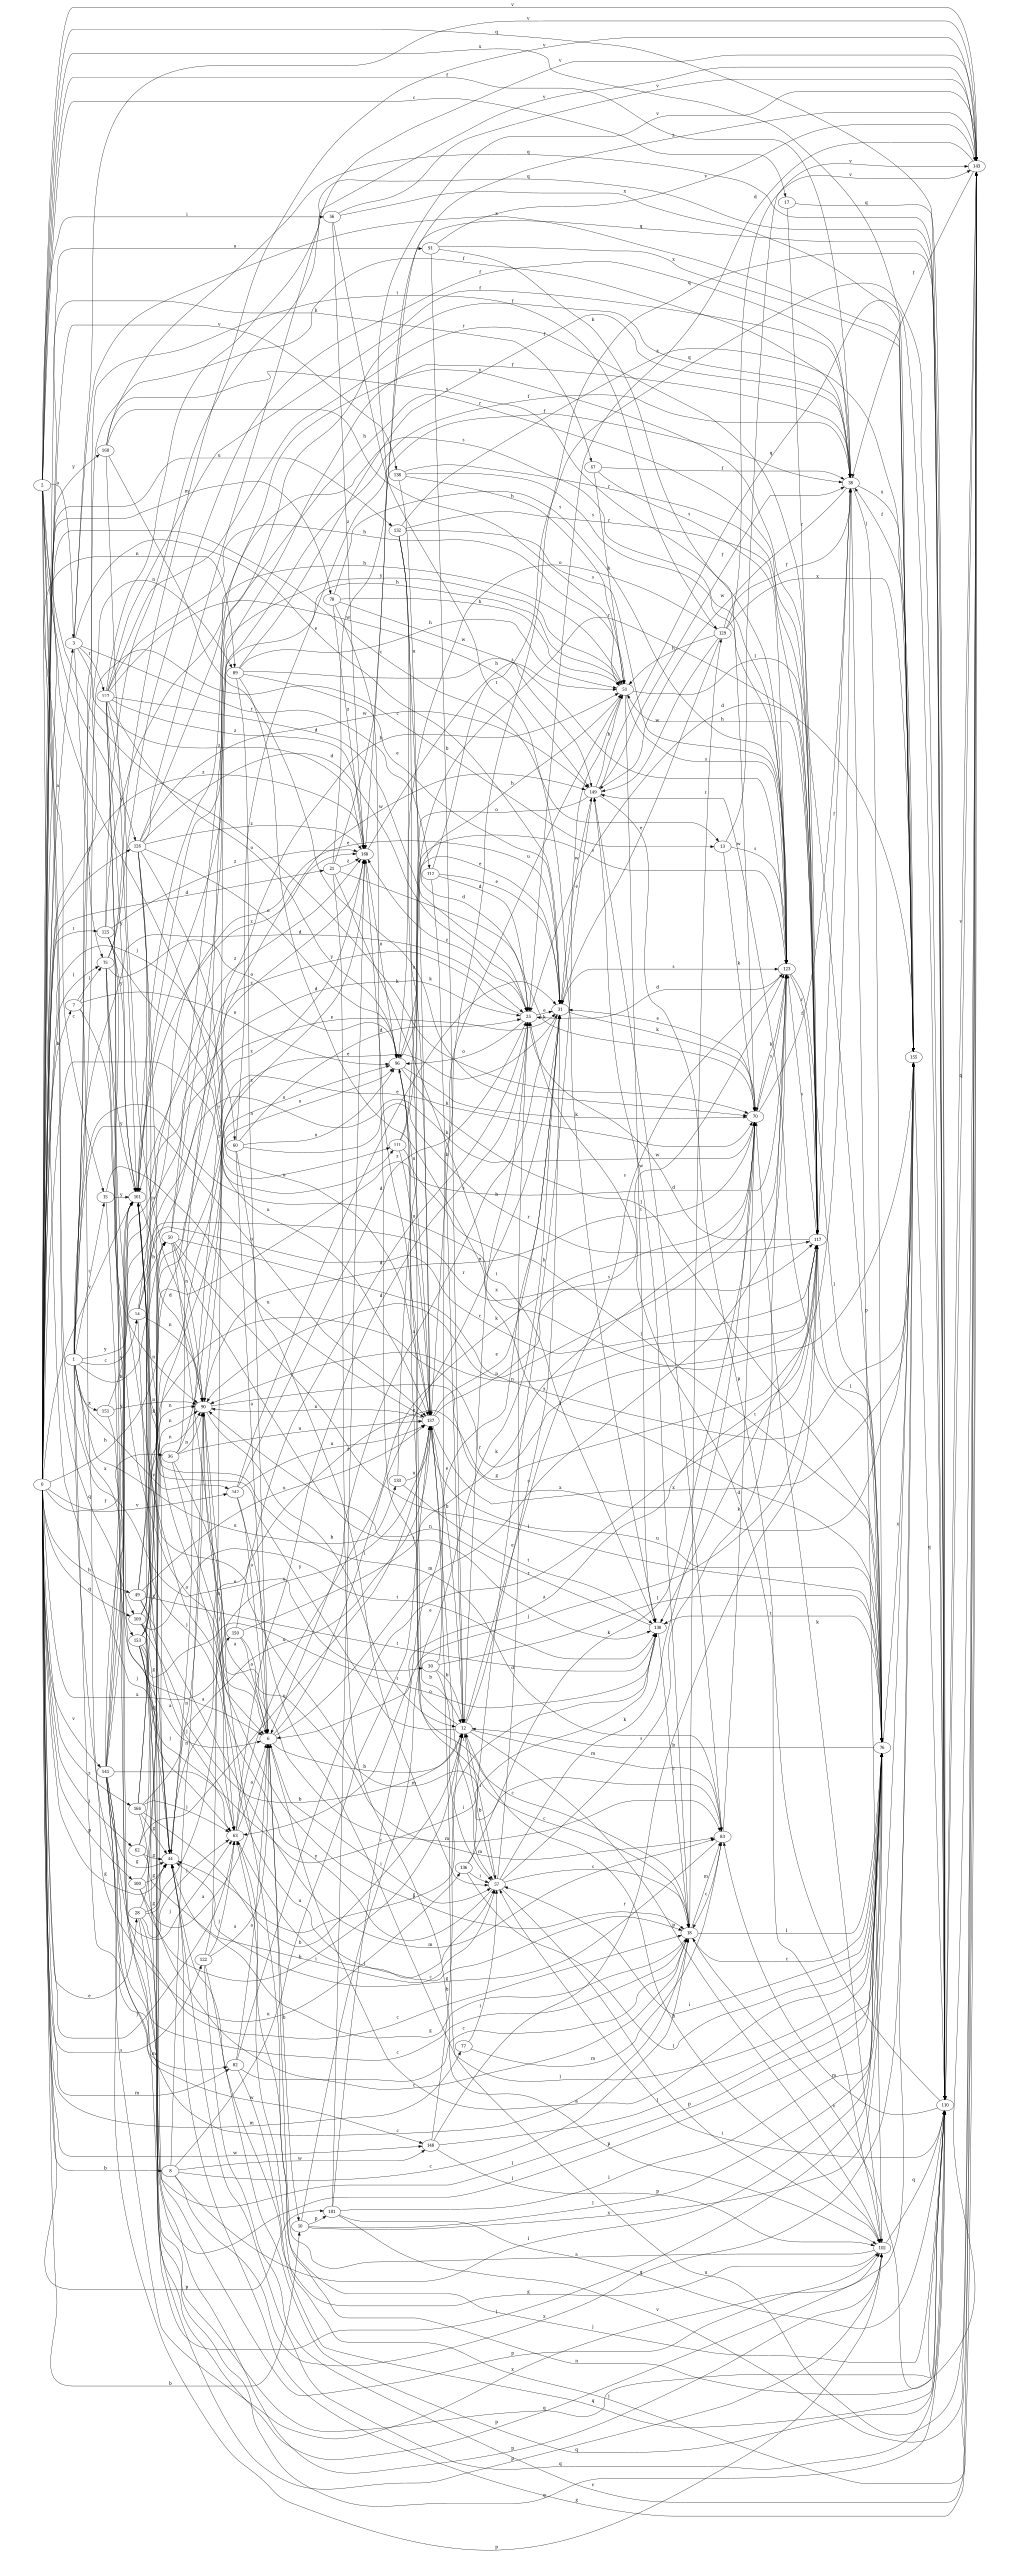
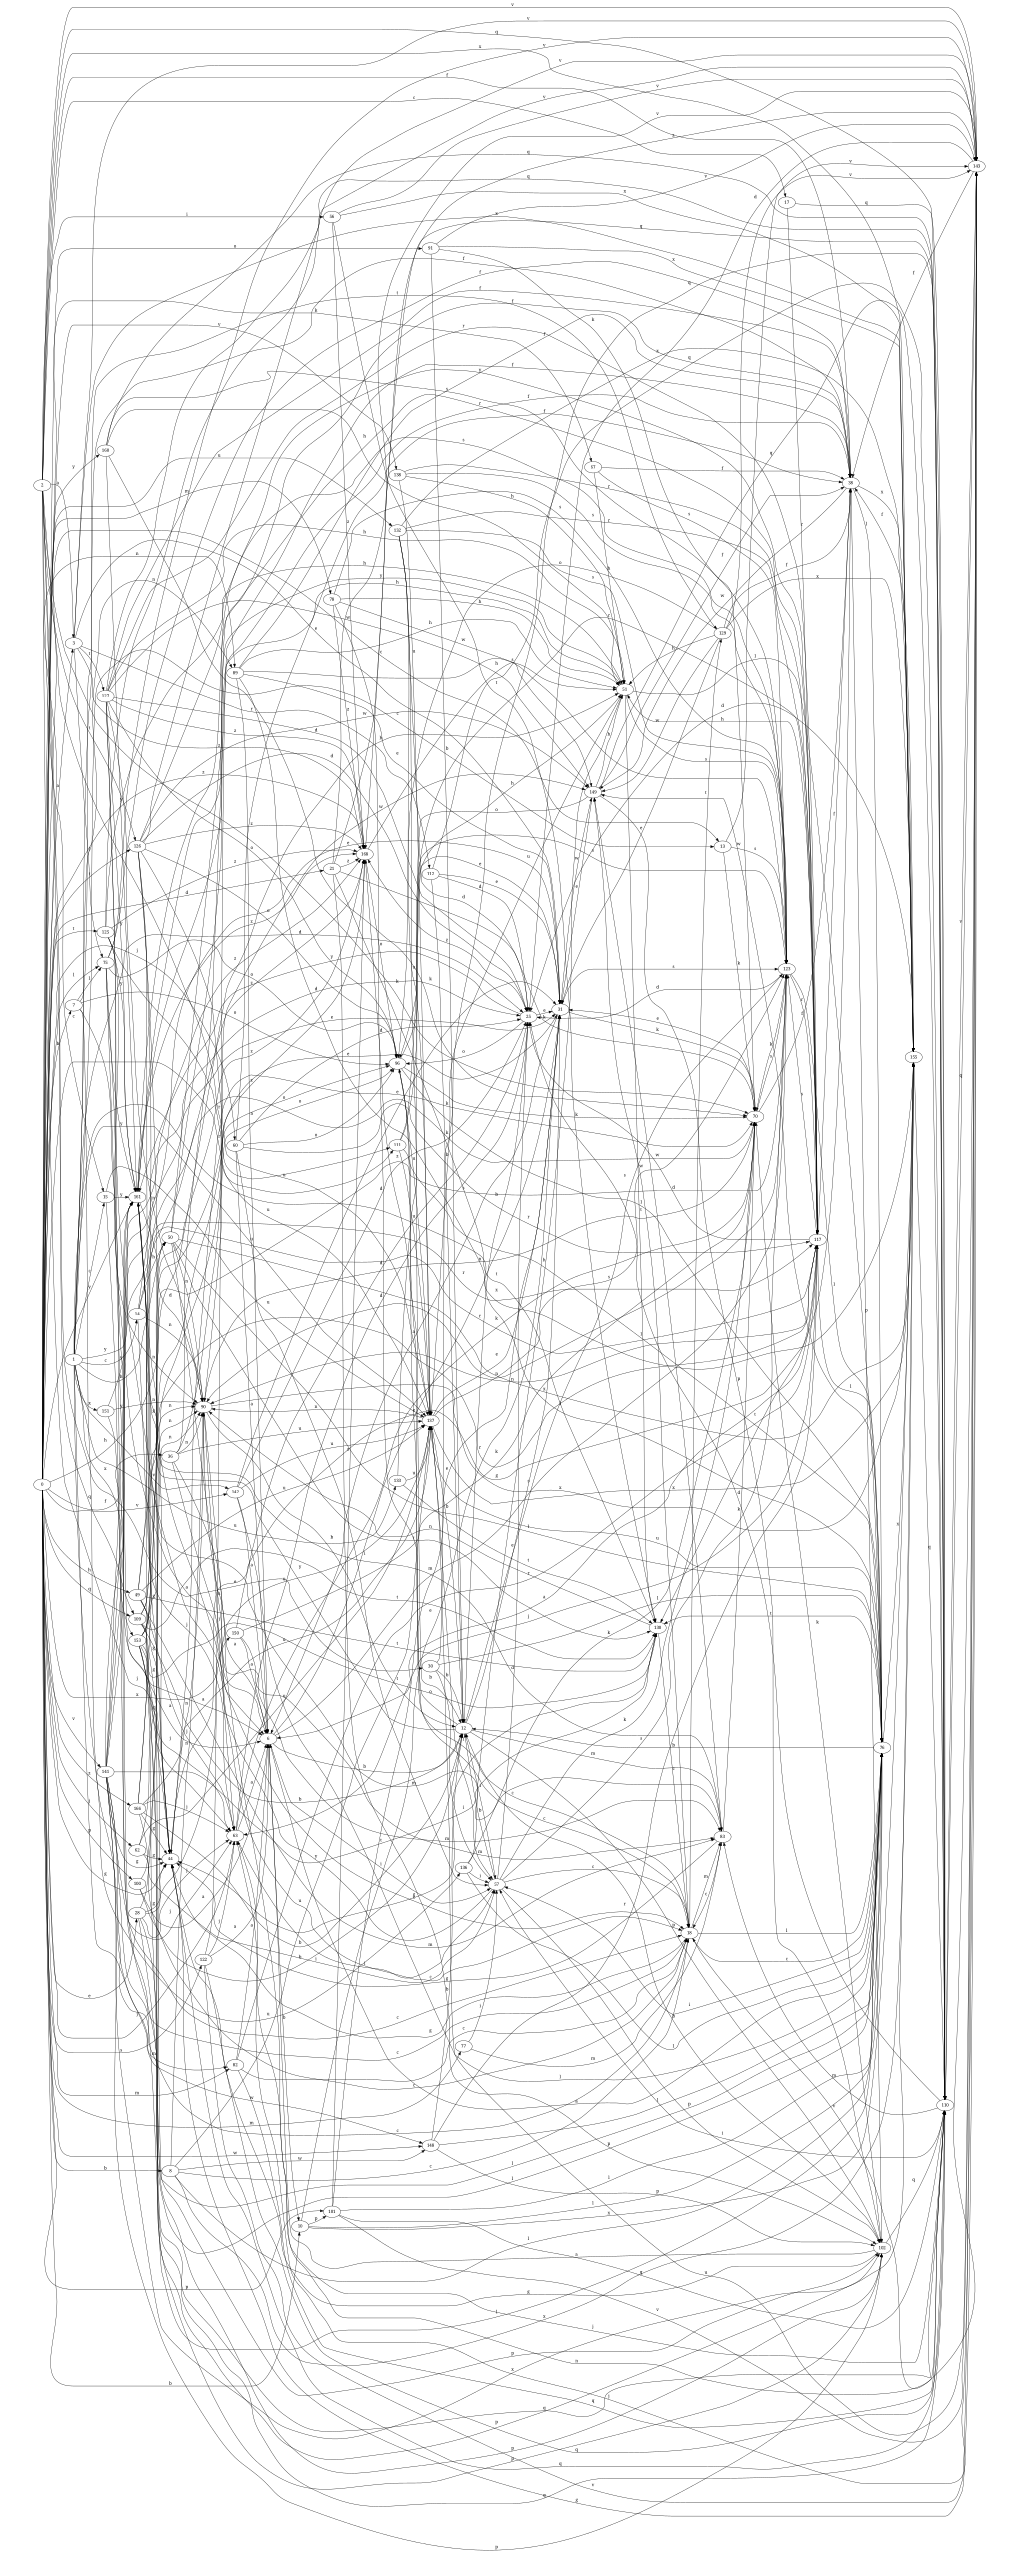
  strict digraph {
    fontname="Noto Serif"
    rankdir=LR
    node [fontname="Noto Serif"]
    edge [fontname="Noto Serif"]
    0
    3
    7
    8
    10
    13
    21
    28
    36
    44
    49
    50
    60
    62
    63
    67
    75
    77
    78
    82
    89
    91
    100
    101
    109
    111
    122
    125
    126
    132
    138
    141
    142
    148
    150
    160
    161
    166
    168
    155
    143
    31
    112
    127
    6
    96
    129
    137
    18
    76
    90
    70
    123
    110
    102
    130
    38
    83
    149
    51
    25
    57
    117
    12
    1
    14
    15
    133
    136
    151
    153
    2
    17
    30
    56
    0 -> 3 [label=a]
    0 -> 7 [label=b]
    0 -> 8 [label=b]
    0 -> 10 [label=b]
    0 -> 13 [label=c]
    0 -> 21 [label=d]
    0 -> 28 [label=e]
    0 -> 36 [label=f]
    0 -> 44 [label=g]
    0 -> 49 [label=h]
    0 -> 50 [label=h]
    0 -> 60 [label=j]
    0 -> 62 [label=j]
    0 -> 63 [label=j]
    0 -> 67 [label=k]
    0 -> 75 [label=l]
    0 -> 77 [label=m]
    0 -> 78 [label=m]
    0 -> 82 [label=m]
    0 -> 89 [label=n]
    0 -> 91 [label=o]
    0 -> 100 [label=p]
    0 -> 101 [label=p]
    0 -> 109 [label=q]
    0 -> 111 [label=r]
    0 -> 122 [label=s]
    0 -> 125 [label=t]
    0 -> 126 [label=t]
    0 -> 132 [label=u]
    0 -> 138 [label=v]
    0 -> 141 [label=v]
    0 -> 142 [label=v]
    0 -> 148 [label=w]
    0 -> 150 [label=x]
    0 -> 160 [label=y]
    0 -> 161 [label=y]
    0 -> 166 [label=z]
    0 -> 168 [label=z]
    3 -> 75 [label=l]
    3 -> 168 [label=z]
    3 -> 155 [label=x]
    3 -> 143 [label=v]
    3 -> 31 [label=e]
    3 -> 112 [label=r]
    3 -> 127 [label=t]
    7 -> 75 [label=l]
    7 -> 148 [label=w]
    7 -> 6 [label=a]
    7 -> 96 [label=o]
    7 -> 129 [label=t]
    8 -> 148 [label=w]
    8 -> 155 [label=x]
    8 -> 137 [label=u]
    8 -> 18 [label=c]
    8 -> 76 [label=l]
    8 -> 90 [label=n]
    10 -> 101 [label=p]
    10 -> 155 [label=x]
    10 -> 31 [label=e]
    10 -> 76 [label=l]
    13 -> 143 [label=v]
    13 -> 70 [label=k]
    13 -> 123 [label=s]
    21 -> 168 [label=z]
    21 -> 143 [label=v]
    21 -> 70 [label=k]
    21 -> 110 [label=q]
    21 -> 102 [label=p]
    21 -> 130 [label=t]
    28 -> 44 [label=g]
    28 -> 63 [label=j]
    28 -> 168 [label=z]
    28 -> 137 [label=u]
    28 -> 76 [label=l]
    28 -> 102 [label=p]
    36 -> 96 [label=o]
    36 -> 137 [label=u]
    36 -> 18 [label=c]
    36 -> 90 [label=n]
    36 -> 38 [label=f]
    36 -> 83 [label=m]
    44 -> 90 [label=n]
    44 -> 110 [label=q]
    44 -> 149 [label=w]
    49 -> 63 [label=j]
    49 -> 137 [label=u]
    49 -> 90 [label=n]
    49 -> 70 [label=k]
    49 -> 130 [label=t]
    49 -> 83 [label=m]
    50 -> 155 [label=x]
    50 -> 6 [label=a]
    50 -> 76 [label=l]
    50 -> 90 [label=n]
    50 -> 130 [label=t]
    50 -> 38 [label=f]
    50 -> 51 [label=h]
    60 -> 6 [label=a]
    60 -> 96 [label=o]
    60 -> 38 [label=f]
    60 -> 25 [label=d]
    60 -> 57 [label=i]
    60 -> 117 [label=r]
    62 -> 44 [label=g]
    62 -> 31 [label=e]
    62 -> 137 [label=u]
    62 -> 57 [label=i]
    63 -> 6 [label=a]
    63 -> 70 [label=k]
    63 -> 25 [label=d]
    63 -> 57 [label=i]
    67 -> 123 [label=s]
    67 -> 38 [label=f]
    67 -> 51 [label=h]
    75 -> 161 [label=y]
    75 -> 143 [label=v]
    75 -> 6 [label=a]
    75 -> 96 [label=o]
    75 -> 102 [label=p]
    75 -> 38 [label=f]
    77 -> 83 [label=m]
    77 -> 57 [label=i]
    78 -> 168 [label=z]
    78 -> 18 [label=c]
    78 -> 123 [label=s]
    78 -> 149 [label=w]
    78 -> 51 [label=h]
    82 -> 6 [label=a]
    82 -> 18 [label=c]
    82 -> 110 [label=q]
    82 -> 117 [label=r]
    89 -> 31 [label=e]
    89 -> 6 [label=a]
    89 -> 76 [label=l]
    89 -> 123 [label=s]
    89 -> 38 [label=f]
    89 -> 51 [label=h]
    91 -> 155 [label=x]
    91 -> 143 [label=v]
    91 -> 70 [label=k]
    91 -> 12 [label=b]
-   100 -> 44 [label=g]
+   49 -> 44 [label=g]
    100 -> 6 [label=a]
    100 -> 90 [label=n]
    100 -> 12 [label=b]
    101 -> 168 [label=z]
    101 -> 143 [label=v]
    101 -> 31 [label=e]
    101 -> 76 [label=l]
    101 -> 110 [label=q]
    109 -> 44 [label=g]
    109 -> 168 [label=z]
    109 -> 90 [label=n]
    109 -> 110 [label=q]
    109 -> 130 [label=t]
    109 -> 12 [label=b]
    111 -> 31 [label=e]
    111 -> 137 [label=u]
    111 -> 76 [label=l]
    111 -> 117 [label=r]
    122 -> 63 [label=j]
    122 -> 143 [label=v]
    122 -> 6 [label=a]
    122 -> 110 [label=q]
    122 -> 38 [label=f]
    125 -> 161 [label=y]
    125 -> 168 [label=z]
    125 -> 143 [label=v]
    125 -> 137 [label=u]
    125 -> 90 [label=n]
    125 -> 51 [label=h]
    126 -> 44 [label=g]
    126 -> 168 [label=z]
    126 -> 143 [label=v]
    126 -> 96 [label=o]
    126 -> 137 [label=u]
    126 -> 18 [label=c]
    126 -> 123 [label=s]
    126 -> 102 [label=p]
    126 -> 149 [label=w]
    126 -> 25 [label=d]
    132 -> 155 [label=x]
    132 -> 137 [label=u]
    132 -> 123 [label=s]
    132 -> 25 [label=d]
    132 -> 117 [label=r]
    132 -> 12 [label=b]
    138 -> 137 [label=u]
    138 -> 123 [label=s]
    138 -> 51 [label=h]
    138 -> 117 [label=r]
    141 -> 44 [label=g]
    141 -> 63 [label=j]
    141 -> 161 [label=y]
    141 -> 168 [label=z]
    141 -> 155 [label=x]
    141 -> 31 [label=e]
    141 -> 18 [label=c]
    141 -> 76 [label=l]
    141 -> 102 [label=p]
    141 -> 130 [label=t]
    141 -> 25 [label=d]
    141 -> 117 [label=r]
    142 -> 31 [label=e]
    142 -> 6 [label=a]
    142 -> 137 [label=u]
    142 -> 76 [label=l]
    142 -> 25 [label=d]
    148 -> 76 [label=l]
    148 -> 102 [label=p]
    148 -> 117 [label=r]
    148 -> 12 [label=b]
    150 -> 6 [label=a]
    150 -> 70 [label=k]
    150 -> 83 [label=m]
    150 -> 25 [label=d]
    160 -> 161 [label=y]
    160 -> 70 [label=k]
    160 -> 123 [label=s]
    160 -> 110 [label=q]
    160 -> 51 [label=h]
    161 -> 44 [label=g]
    161 -> 63 [label=j]
    161 -> 168 [label=z]
    161 -> 90 [label=d]
    161 -> 83 [label=m]
    161 -> 117 [label=r]
    166 -> 44 [label=g]
    166 -> 63 [label=j]
    166 -> 137 [label=u]
    166 -> 18 [label=c]
    166 -> 51 [label=h]
    166 -> 117 [label=r]
    166 -> 12 [label=b]
    168 -> 96 [label=o]
    168 -> 51 [label=h]
    155 -> 110 [label=q]
    155 -> 38 [label=f]
    155 -> 25 [label=d]
    143 -> 44 [label=g]
    143 -> 63 [label=j]
    143 -> 168 [label=z]
    143 -> 137 [label=u]
    143 -> 110 [label=q]
    143 -> 38 [label=f]
    143 -> 25 [label=d]
    31 -> 6 [label=a]
    31 -> 70 [label=k]
    31 -> 123 [label=s]
    31 -> 149 [label=w]
    112 -> 31 [label=e]
    112 -> 110 [label=q]
    112 -> 25 [label=d]
    112 -> 12 [label=b]
    127 -> 63 [label=j]
    127 -> 161 [label=y]
    127 -> 168 [label=z]
    127 -> 96 [label=o]
    127 -> 90 [label=n]
    127 -> 110 [label=q]
    127 -> 38 [label=f]
    127 -> 83 [label=m]
    127 -> 149 [label=w]
    127 -> 51 [label=h]
    127 -> 25 [label=d]
    127 -> 117 [label=r]
    6 -> 10 [label=b]
    6 -> 31 [label=e]
    6 -> 123 [label=s]
    6 -> 57 [label=i]
    6 -> 12 [label=b]
    96 -> 137 [label=u]
    96 -> 18 [label=c]
    96 -> 76 [label=l]
    96 -> 70 [label=k]
    96 -> 123 [label=s]
    129 -> 155 [label=x]
    129 -> 143 [label=v]
    129 -> 31 [label=e]
    129 -> 96 [label=o]
    129 -> 38 [label=f]
    129 -> 149 [label=w]
    129 -> 51 [label=h]
    137 -> 168 [label=z]
    137 -> 155 [label=x]
    137 -> 31 [label=e]
    137 -> 90 [label=n]
    137 -> 123 [label=s]
    137 -> 57 [label=i]
    137 -> 12 [label=b]
    18 -> 44 [label=g]
    18 -> 143 [label=v]
    18 -> 129 [label=t]
    18 -> 76 [label=l]
    18 -> 83 [label=m]
    18 -> 149 [label=w]
    76 -> 155 [label=x]
    76 -> 6 [label=a]
    76 -> 137 [label=u]
    76 -> 18 [label=c]
    76 -> 130 [label=t]
    76 -> 149 [label=w]
    76 -> 57 [label=i]
    76 -> 12 [label=b]
    90 -> 63 [label=j]
    90 -> 155 [label=x]
    90 -> 6 [label=a]
    90 -> 96 [label=o]
    90 -> 12 [label=b]
    70 -> 31 [label=e]
    70 -> 90 [label=n]
    70 -> 123 [label=s]
    70 -> 38 [label=f]
    123 -> 76 [label=l]
    123 -> 90 [label=n]
    123 -> 70 [label=k]
    123 -> 25 [label=d]
    123 -> 117 [label=r]
    110 -> 63 [label=j]
    110 -> 143 [label=v]
    110 -> 90 [label=n]
    110 -> 83 [label=m]
    110 -> 25 [label=d]
    110 -> 57 [label=i]
    102 -> 44 [label=g]
    102 -> 6 [label=a]
    102 -> 70 [label=k]
    102 -> 110 [label=q]
    102 -> 12 [label=b]
    130 -> 44 [label=g]
    130 -> 18 [label=c]
    130 -> 90 [label=n]
    38 -> 155 [label=x]
    38 -> 76 [label=l]
    38 -> 102 [label=p]
    38 -> 130 [label=t]
    38 -> 149 [label=w]
    83 -> 44 [label=g]
    83 -> 18 [label=c]
    83 -> 70 [label=k]
    83 -> 149 [label=w]
    149 -> 31 [label=e]
    149 -> 96 [label=o]
    149 -> 110 [label=q]
    149 -> 102 [label=p]
    149 -> 38 [label=f]
    149 -> 51 [label=h]
    51 -> 161 [label=y]
    51 -> 137 [label=u]
    51 -> 76 [label=l]
    51 -> 123 [label=s]
    51 -> 130 [label=t]
    25 -> 161 [label=y]
    25 -> 168 [label=z]
    25 -> 31 [label=e]
    25 -> 96 [label=o]
    25 -> 12 [label=b]
    57 -> 161 [label=y]
    57 -> 18 [label=c]
    57 -> 70 [label=k]
    57 -> 123 [label=s]
    57 -> 102 [label=p]
    57 -> 25 [label=d]
    57 -> 12 [label=b]
    117 -> 44 [label=g]
    117 -> 63 [label=j]
    117 -> 161 [label=y]
    117 -> 6 [label=a]
    117 -> 76 [label=l]
    117 -> 90 [label=n]
    117 -> 123 [label=s]
    117 -> 38 [label=f]
    117 -> 51 [label=h]
    117 -> 25 [label=d]
    12 -> 161 [label=y]
    12 -> 31 [label=e]
    12 -> 96 [label=o]
    12 -> 123 [label=s]
    12 -> 102 [label=p]
    12 -> 83 [label=m]
    12 -> 57 [label=i]
    1 -> 13 [label=c]
    1 -> 50 [label=h]
    1 -> 82 [label=m]
    1 -> 89 [label=n]
    1 -> 142 [label=v]
    1 -> 161 [label=y]
    1 -> 155 [label=x]
    1 -> 137 [label=u]
    1 -> 38 [label=f]
    1 -> 25 [label=d]
    1 -> 14 [label=c]
    1 -> 15 [label=c]
    1 -> 133 [label=u]
    1 -> 136 [label=u]
    1 -> 151 [label=x]
    1 -> 153 [label=x]
    14 -> 50 [label=h]
    14 -> 31 [label=e]
    14 -> 90 [label=n]
    14 -> 102 [label=p]
    14 -> 117 [label=r]
    15 -> 161 [label=y]
    15 -> 137 [label=u]
    15 -> 18 [label=c]
    133 -> 137 [label=u]
    133 -> 130 [label=t]
    133 -> 51 [label=h]
    136 -> 76 [label=l]
    136 -> 70 [label=k]
    136 -> 51 [label=h]
    136 -> 57 [label=i]
    151 -> 161 [label=y]
    151 -> 18 [label=c]
    151 -> 90 [label=n]
    153 -> 44 [label=g]
    153 -> 168 [label=z]
    153 -> 6 [label=a]
    153 -> 76 [label=l]
    153 -> 70 [label=k]
    153 -> 123 [label=s]
    153 -> 110 [label=q]
    153 -> 130 [label=t]
    2 -> 3 [label=a]
    2 -> 63 [label=j]
    2 -> 109 [label=q]
    2 -> 111 [label=r]
    2 -> 126 [label=t]
    2 -> 155 [label=x]
    2 -> 143 [label=v]
    2 -> 70 [label=k]
    2 -> 110 [label=q]
    2 -> 38 [label=f]
    2 -> 15 [label=c]
    2 -> 17 [label=c]
    2 -> 30 [label=e]
    2 -> 56 [label=i]
    17 -> 110 [label=q]
    17 -> 117 [label=r]
    30 -> 76 [label=l]
    30 -> 110 [label=q]
    30 -> 57 [label=i]
    30 -> 12 [label=b]
    56 -> 168 [label=z]
    56 -> 155 [label=x]
    56 -> 143 [label=v]
    56 -> 130 [label=t]
  }
